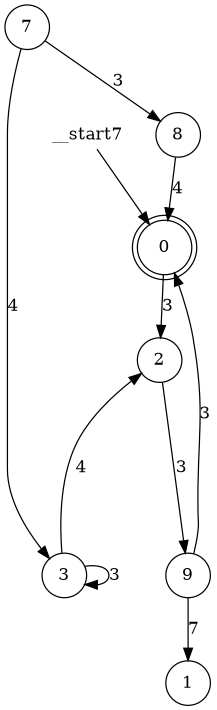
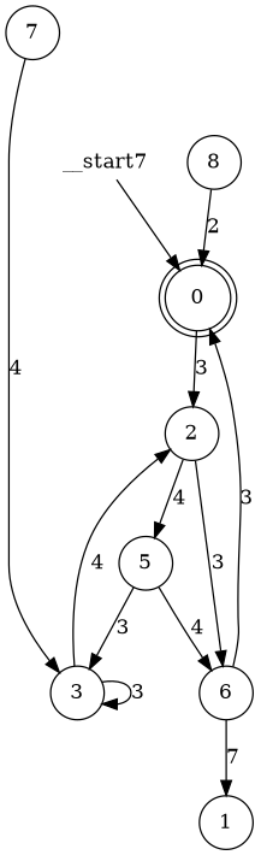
  digraph {
    node [shape=circle]
    n1 [label=0 shape=doublecircle]
    n2 [label=2]
    n3 [label=1]
-   n5 [label=9]
+   n4 [label=5]
+   n5 [label=6]
    n6 [label=3]
    n7 [label=7]
    n8 [label=8]
    n9 [height=0 label=__start7 shape=none width=0]
    n1 -> n2 [label=3]
+   n2 -> n4 [label=4]
    n2 -> n5 [label=3]
+   n4 -> n5 [label=4]
+   n4 -> n6 [label=3]
    n5 -> n1 [label=3]
    n5 -> n3 [label=7]
    n6 -> n2 [label=4]
    n6 -> n6 [label=3]
    n7 -> n6 [label=4]
-   n7 -> n8 [label=3]
-   n8 -> n1 [label=4]
+   n8 -> n1 [label=2]
    n9 -> n1
  }
